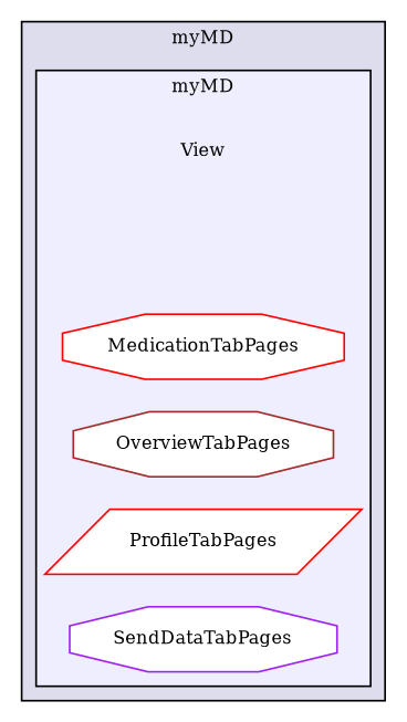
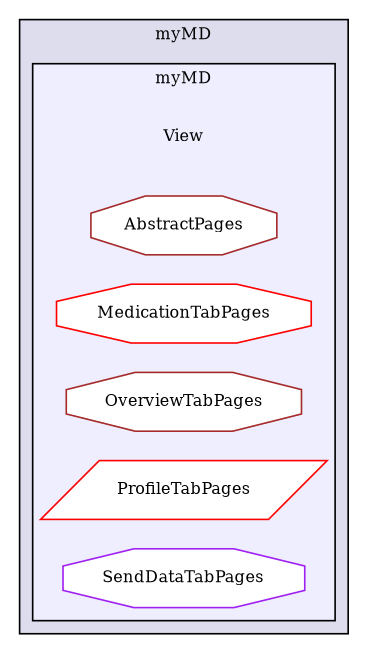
  digraph {
    compound=true
    rankdir=LR
    fontname="DejaVu Serif"
    node [fontname="DejaVu Serif" fontsize=10 shape=octagon color=brown fillcolor=white style=filled]
    n1 [label=View shape=plaintext fillcolor="" style=""]
+   n2 [label=AbstractPages]
    n3 [color=red label=MedicationTabPages]
    n4 [label=OverviewTabPages]
    n5 [color=red label=ProfileTabPages shape=parallelogram]
    n6 [color=purple label=SendDataTabPages]
    subgraph cluster_1 {
      bgcolor="#ddddee"
      fontsize=10
      label=myMD
      pencolor=black
      subgraph cluster_2 {
        bgcolor="#eeeeff"
        fontsize=10
        pencolor=black
        n1
+       n2
        n3
        n4
        n5
        n6
      }
    }
  }
